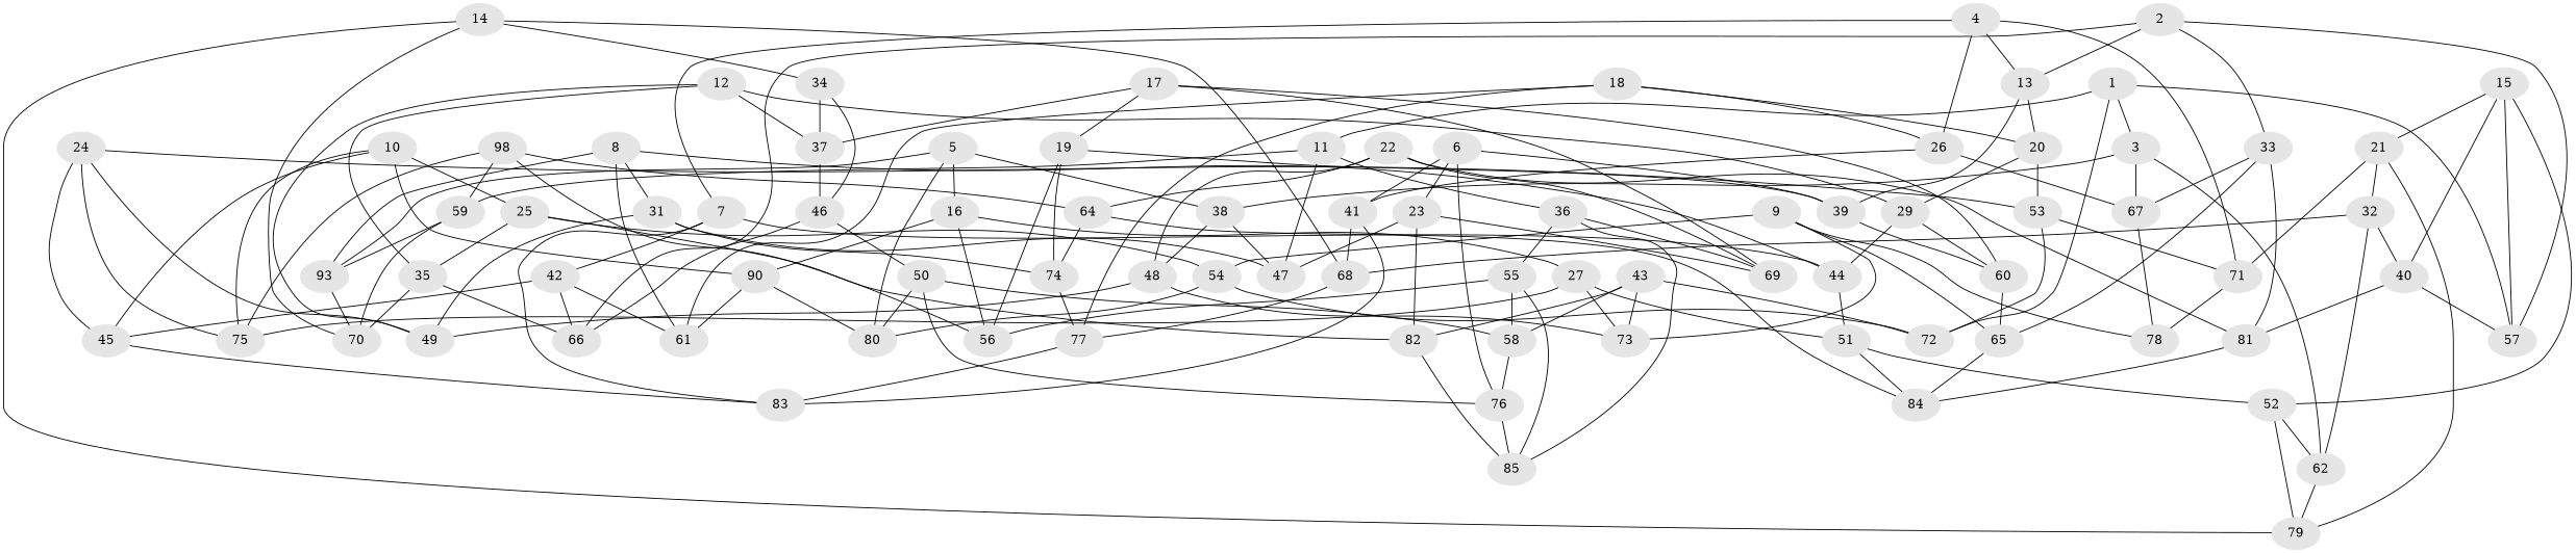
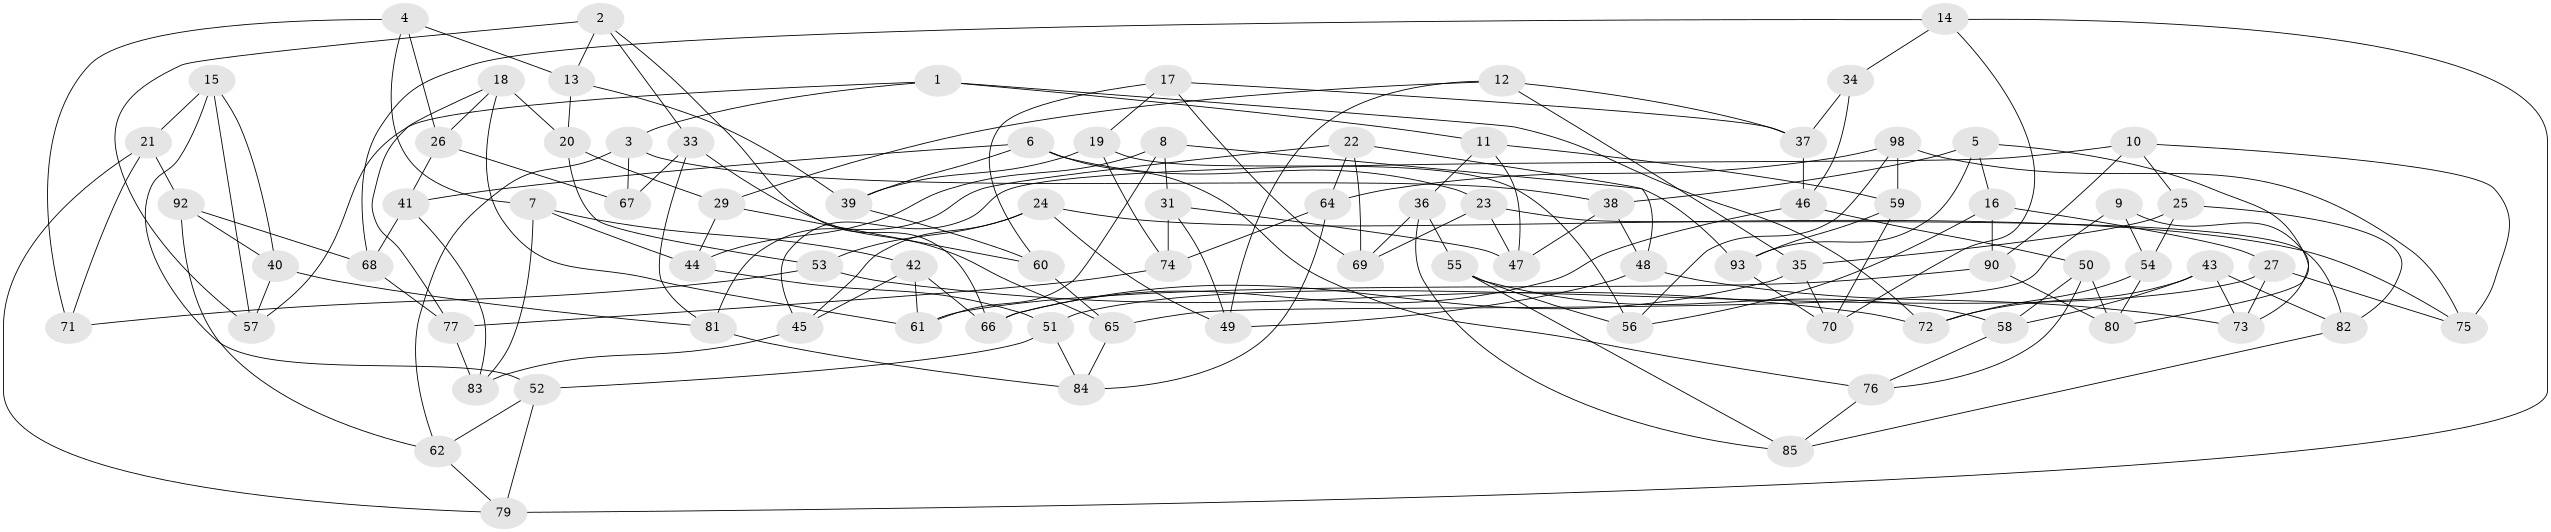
  graph {
    node [color=gray90 style=filled]
    1
    3
    11
    57
    72
    38
    62
    67
    36
    47
    59
    2
    13
    33
    66
    39
    20
    65
    81
    48
    79
-   78
    4
    7
    26
    71
    42
    44
    83
    41
    5
    16
    n33 [label=93]
    80
    n35 [label=90]
    27
    56
    70
    6
    23
    76
    69
    82
    60
    68
    85
    61
    45
    51
    8
    31
    49
    74
    9
    54
    73
    84
    10
    25
    75
    35
    55
    12
    29
    37
    46
    53
    14
    34
    77
    15
    21
    40
    52
-   32
+   32 [label=92]
    17
    19
    18
    22
    64
    24
    n82 [label=98]
    50
    58
    43
    1 -- 3
    1 -- 11
    1 -- 57
    1 -- 72
    3 -- 38
    3 -- 62
    3 -- 67
    11 -- 36
    11 -- 47
    11 -- 59
    38 -- 47
    38 -- 48
    62 -- 79
-   67 -- 78
    36 -- 69
    36 -- 85
    36 -- 55
    59 -- n33
    59 -- 70
    2 -- 57
    2 -- 13
    2 -- 33
    2 -- 66
    13 -- 39
    13 -- 20
    33 -- 67
    33 -- 65
    33 -- 81
    39 -- 60
    20 -- 29
    20 -- 53
    65 -- 84
    81 -- 84
    48 -- 49
    48 -- 73
    4 -- 13
    4 -- 7
    4 -- 26
    4 -- 71
    7 -- 42
    7 -- 44
    7 -- 83
    26 -- 67
    26 -- 41
-   71 -- 78
    42 -- 66
    42 -- 61
    42 -- 45
    44 -- 51
    41 -- 83
    41 -- 68
    5 -- 38
    5 -- 16
    5 -- n33
    5 -- 80
    16 -- n35
    16 -- 27
    16 -- 56
    n33 -- 70
    n35 -- 80
    n35 -- 61
    27 -- 51
    27 -- 73
    27 -- 75
    6 -- 39
    6 -- 41
    6 -- 23
    6 -- 76
    23 -- 47
    23 -- 69
    23 -- 82
    76 -- 85
    82 -- 85
    60 -- 65
    68 -- 77
    45 -- 83
    51 -- 84
    51 -- 52
    8 -- 44
    8 -- n33
    8 -- 61
    8 -- 31
    31 -- 47
    31 -- 49
    31 -- 74
    74 -- 77
    9 -- 65
-   9 -- 78
    9 -- 54
    9 -- 73
    54 -- 72
    54 -- 80
    10 -- n35
    10 -- 45
    10 -- 25
    10 -- 75
    25 -- 82
    25 -- 54
    25 -- 35
    35 -- 66
    35 -- 70
    55 -- 56
    55 -- 85
    55 -- 58
    12 -- 49
    12 -- 35
    12 -- 29
    12 -- 37
    29 -- 44
    29 -- 60
    37 -- 46
    46 -- 66
    46 -- 50
    53 -- 72
    53 -- 71
    14 -- 79
    14 -- 70
    14 -- 68
    14 -- 34
    34 -- 37
    34 -- 46
    77 -- 83
    15 -- 57
    15 -- 21
    15 -- 40
    15 -- 52
    21 -- 79
    21 -- 71
    21 -- 32
    40 -- 57
    40 -- 81
    52 -- 62
    52 -- 79
    32 -- 62
    32 -- 68
    32 -- 40
    17 -- 69
    17 -- 60
    17 -- 37
    17 -- 19
    19 -- 39
    19 -- 56
    19 -- 74
    18 -- 20
    18 -- 26
    18 -- 61
    18 -- 77
    22 -- 81
    22 -- 48
    22 -- 69
    22 -- 64
    64 -- 74
    64 -- 84
    24 -- 45
    24 -- 49
    24 -- 75
    24 -- 53
    n82 -- 59
    n82 -- 56
    n82 -- 75
    n82 -- 64
    50 -- 80
    50 -- 76
    50 -- 58
    58 -- 76
    43 -- 72
    43 -- 82
    43 -- 73
    43 -- 58
  }
